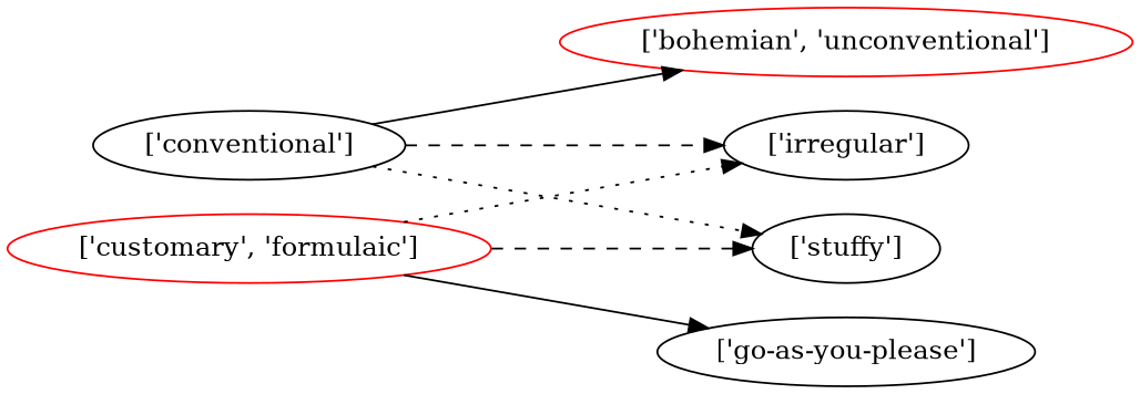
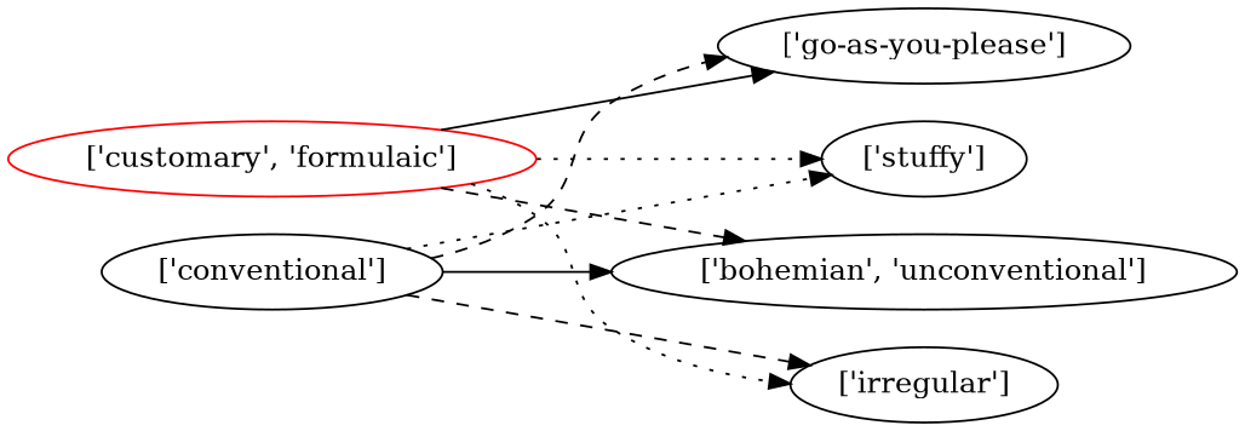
  strict digraph {
    rankdir=LR
    node [color=black]
    edge [style=dashed]
    "['customary', 'formulaic']" [color=red]
-   "['bohemian', 'unconventional']" [color=red]
+   "['bohemian', 'unconventional']"
    "['irregular']"
    "['go-as-you-please']"
    "['stuffy']"
    "['conventional']"
+   "['customary', 'formulaic']" -> "['bohemian', 'unconventional']"
    "['customary', 'formulaic']" -> "['irregular']" [style=dotted]
    "['customary', 'formulaic']" -> "['go-as-you-please']" [style=solid]
-   "['customary', 'formulaic']" -> "['stuffy']"
+   "['customary', 'formulaic']" -> "['stuffy']" [style=dotted]
    "['conventional']" -> "['bohemian', 'unconventional']" [style=solid]
    "['conventional']" -> "['irregular']"
+   "['conventional']" -> "['go-as-you-please']"
    "['conventional']" -> "['stuffy']" [style=dotted]
  }
